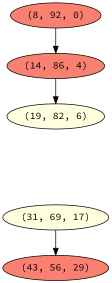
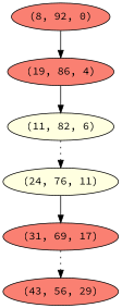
  digraph {
    fontname="Source Code Pro"
    node [fillcolor=salmon fontname="Source Code Pro" style=filled]
    edge [fontname="Source Code Pro" style=solid]
    "(8, 92, 0)"
-   "(14, 86, 4)"
-   "(19, 82, 6)" [fillcolor=lightyellow]
-   "(31, 69, 17)" [fillcolor=lightyellow]
+   "(14, 86, 4)" [label="(19, 86, 4)"]
+   "(19, 82, 6)" [fillcolor=lightyellow label="(11, 82, 6)"]
+   "(24, 76, 11)" [fillcolor=lightyellow]
+   "(31, 69, 17)"
    "(43, 56, 29)"
    "(8, 92, 0)" -> "(14, 86, 4)"
    "(14, 86, 4)" -> "(19, 82, 6)"
-   "(31, 69, 17)" -> "(43, 56, 29)"
+   "(19, 82, 6)" -> "(24, 76, 11)" [style=dotted]
+   "(24, 76, 11)" -> "(31, 69, 17)"
+   "(31, 69, 17)" -> "(43, 56, 29)" [style=dotted]
  }
